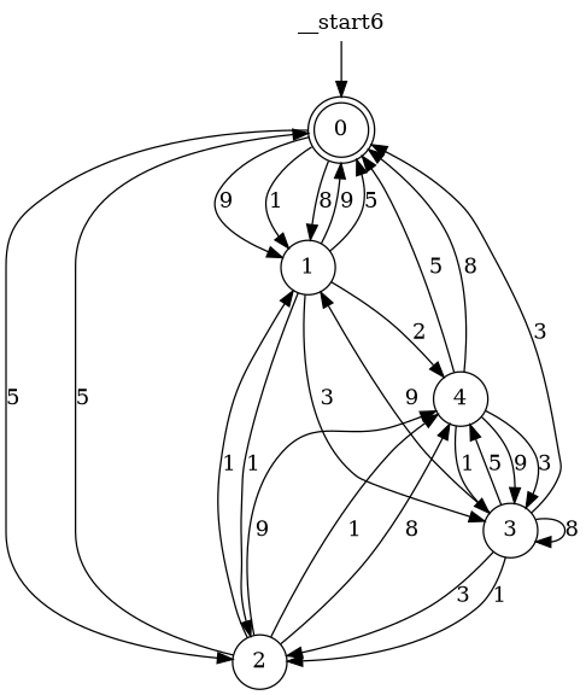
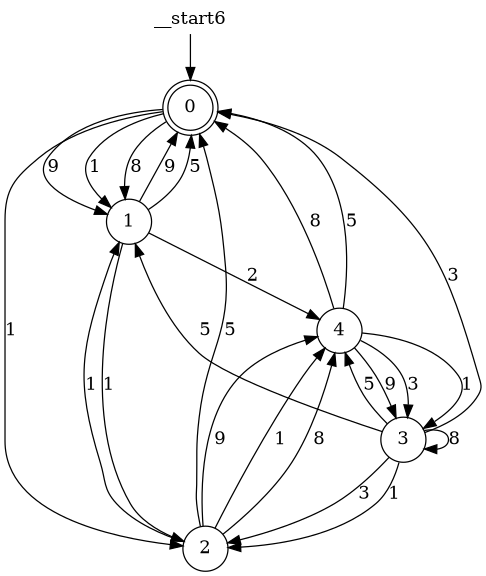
  digraph {
    node [shape=circle]
    n1 [label=0 shape=doublecircle]
    n2 [label=1]
    n3 [label=2]
    n4 [label=3]
    n5 [label=4]
    n6 [height=0 label=__start6 shape=none width=0]
    n1 -> n2 [label=9]
    n1 -> n2 [label=1]
    n1 -> n2 [label=8]
-   n1 -> n3 [label=5]
+   n1 -> n3 [label=1]
    n2 -> n1 [label=9]
    n2 -> n1 [label=5]
    n2 -> n3 [label=1]
-   n2 -> n4 [label=3]
    n2 -> n5 [label=2]
    n3 -> n1 [label=5]
    n3 -> n2 [label=1]
    n3 -> n5 [label=9]
    n3 -> n5 [label=1]
    n3 -> n5 [label=8]
    n4 -> n1 [label=3]
-   n4 -> n2 [label=9]
+   n4 -> n2 [label=5]
    n4 -> n3 [label=1]
    n4 -> n3 [label=3]
    n4 -> n4 [label=8]
    n4 -> n5 [label=5]
    n5 -> n1 [label=5]
    n5 -> n1 [label=8]
    n5 -> n4 [label=9]
    n5 -> n4 [label=1]
    n5 -> n4 [label=3]
    n6 -> n1
  }
